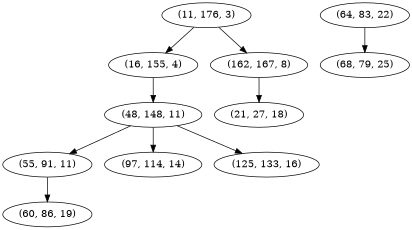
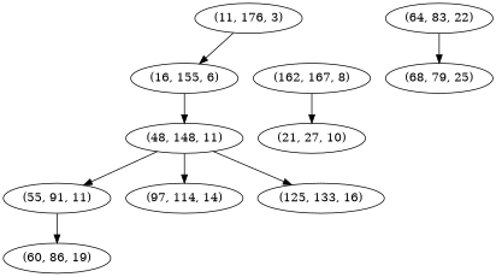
  digraph {
    "(11, 176, 3)"
-   "(16, 155, 6)" [label="(16, 155, 4)"]
+   "(16, 155, 6)"
    "(162, 167, 8)"
    "(48, 148, 11)"
-   "(21, 27, 10)" [label="(21, 27, 18)"]
+   "(21, 27, 10)"
    n6 [label="(55, 91, 11)"]
    "(97, 114, 14)"
    "(125, 133, 16)"
    "(60, 86, 19)"
    "(64, 83, 22)"
    "(68, 79, 25)"
    "(11, 176, 3)" -> "(16, 155, 6)"
-   "(11, 176, 3)" -> "(162, 167, 8)"
    "(16, 155, 6)" -> "(48, 148, 11)"
    "(162, 167, 8)" -> "(21, 27, 10)"
    "(48, 148, 11)" -> n6
    "(48, 148, 11)" -> "(97, 114, 14)"
    "(48, 148, 11)" -> "(125, 133, 16)"
    n6 -> "(60, 86, 19)"
    "(64, 83, 22)" -> "(68, 79, 25)"
  }
